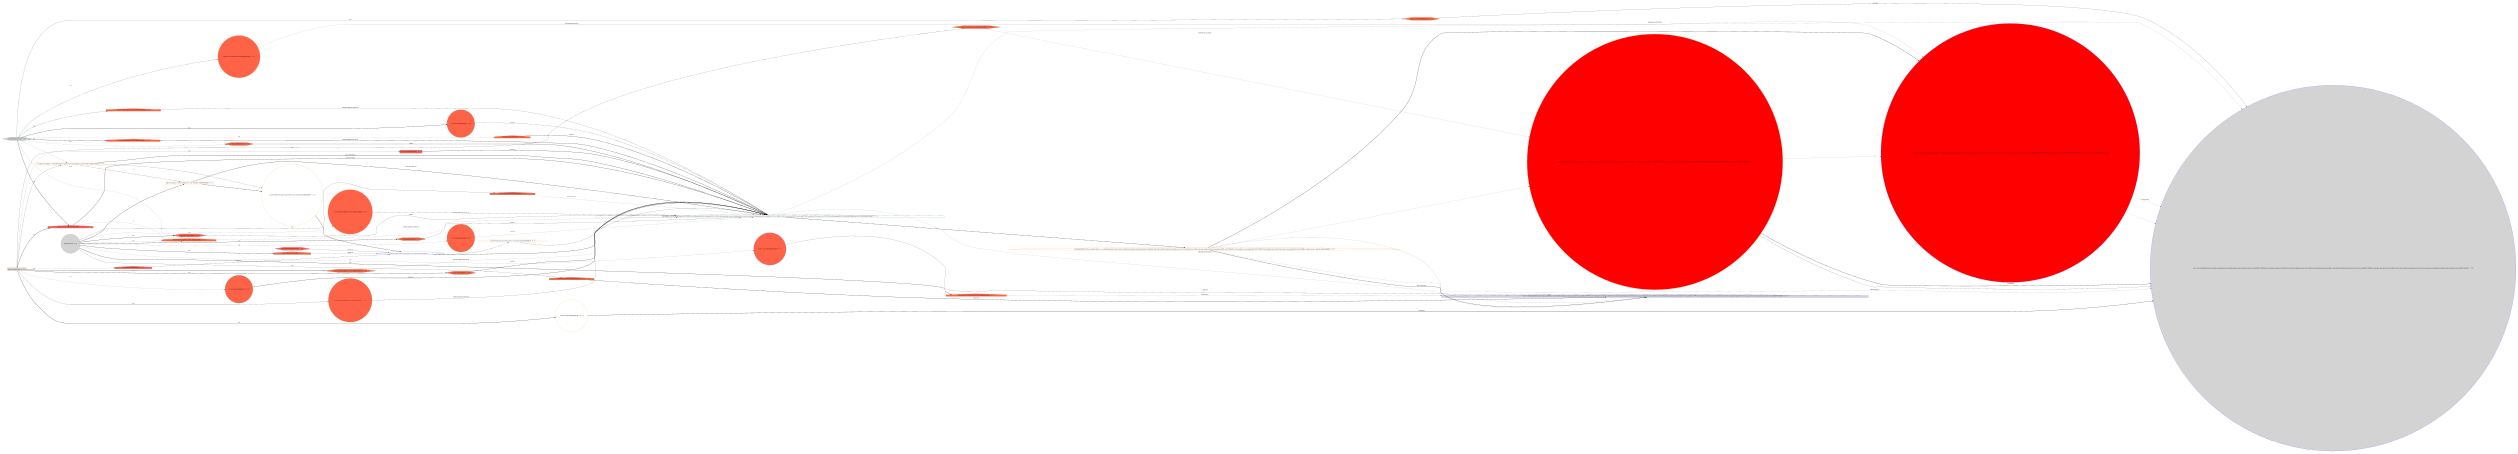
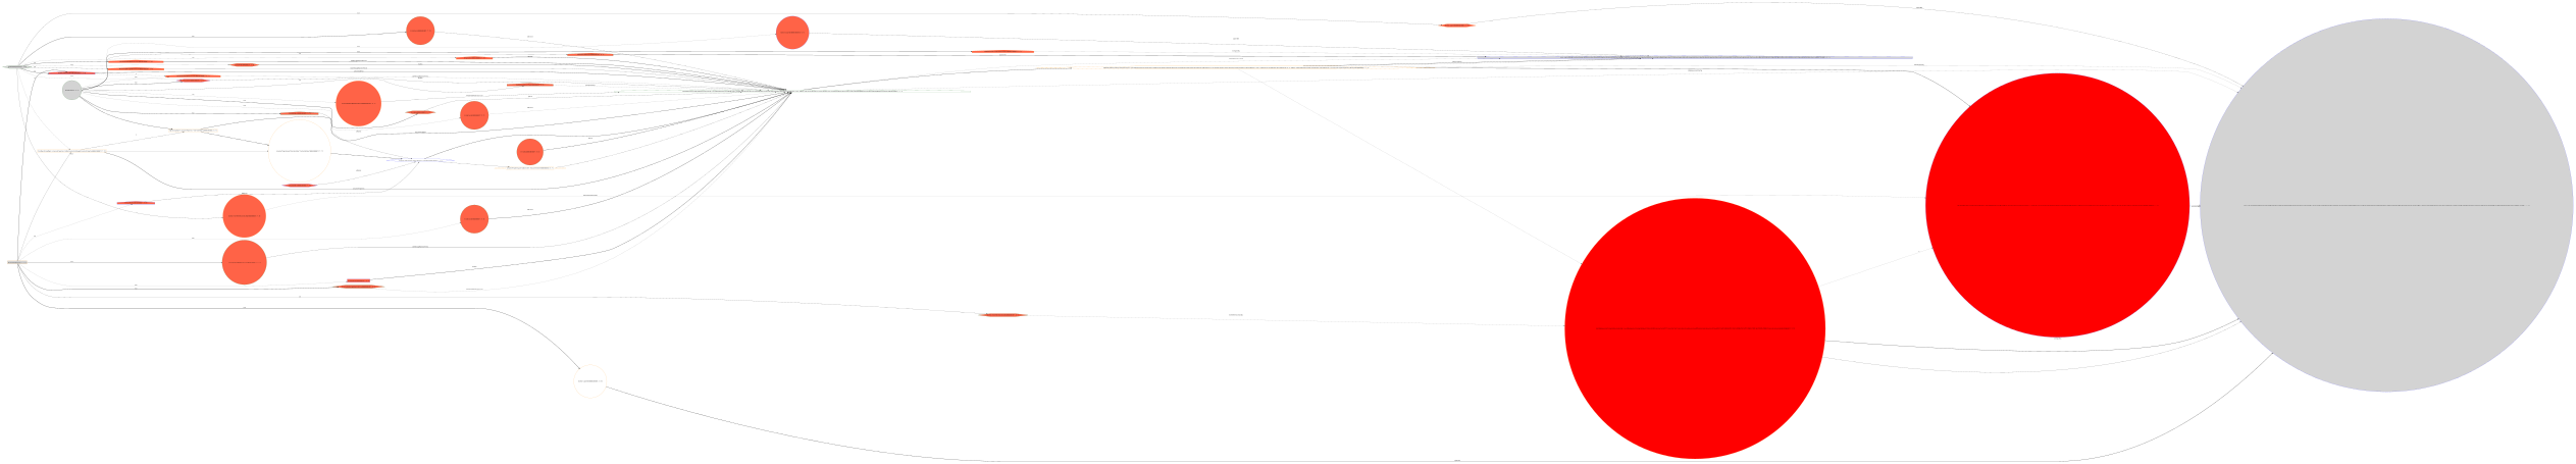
  digraph {
    fontname="Noto Sans"
    rankdir=LR
    node [color=darkorange fillcolor=tomato fontname="Noto Sans" shape=circle style=filled]
    edge [fontname="Noto Sans" style=bold]
    n1 [label="Period earlyMessageRejectionPeriod@@@2@@@['0', '1', '0']" shape=house]
    n2 [color=darkgreen fillcolor=white label="KafkaSupervisorIOConfig kafkaSupervisorIOConfig = new KafkaSupervisorIOConfig(topic,INPUT_FORMAT,replicas,taskCount,new Period(duration),consumerProperties,KafkaSupervisorIOConfig.DEFAULT_POLL_TIMEOUT_MILLIS,new Period(\"P1D\"),new Period(\"PT30S\"),useEarliestOffset,new Period(\"PT30M\"),lateMessageRejectionPeriod,earlyMessageRejectionPeriod,null)@@@7@@@['1', '1', '1']" shape=house]
    n3 [color=blue fillcolor=lightgray label="return new KafkaSupervisor(taskStorage,taskMaster,indexerMetadataStorageCoordinator,taskClientFactory,OBJECT_MAPPER,new KafkaSupervisorSpec(null,dataSchema,tuningConfig,kafkaSupervisorIOConfig,null,suspended,taskStorage,taskMaster,indexerMetadataStorageCoordinator,taskClientFactory,OBJECT_MAPPER,new NoopServiceEmitter(),new DruidMonitorSchedulerConfig(),rowIngestionMetersFactory,supervisorConfig),rowIngestionMetersFactory)@@@17@@@['0', '0', '1']" shape=house]
    n4 [color=blue fillcolor=lightgray label="return new TestableKafkaSupervisor(taskStorage,taskMaster,indexerMetadataStorageCoordinator,taskClientFactory,OBJECT_MAPPER,new KafkaSupervisorSpec(null,dataSchema,tuningConfig,kafkaSupervisorIOConfig,null,suspended,taskStorage,taskMaster,indexerMetadataStorageCoordinator,taskClientFactory,OBJECT_MAPPER,new NoopServiceEmitter(),new DruidMonitorSchedulerConfig(),rowIngestionMetersFactory,new SupervisorStateManagerConfig()),rowIngestionMetersFactory)@@@17@@@['1', '1', '0']"]
    n5 [fillcolor=white label="KafkaIndexTaskClientFactory taskClientFactory = new KafkaIndexTaskClientFactory(null,null){@Override public KafkaIndexTaskClient build(TaskInfoProvider taskInfoProvider,String dataSource,int numThreads,Duration httpTimeout,long numRetries){Assert.assertEquals(TEST_CHAT_THREADS,numThreads)Assert.assertEquals(TEST_HTTP_TIMEOUT.toStandardDuration(),httpTimeout)Assert.assertEquals(TEST_CHAT_RETRIES,numRetries)return taskClient}}@@@8@@@['1', '1', '1']" shape=hexagon]
    n6 [color=darkgreen label="Period earlyMessageRejectionPeriod@@@2@@@['1', '0', '0']" shape=hexagon]
    n7 [fillcolor=white label="final Map<String,Object> consumerProperties = KafkaConsumerConfigs.getConsumerProperties()@@@3@@@['1', '1', '0']" shape=box]
    n8 [fillcolor=white label="consumerProperties.put(\"myCustomKey\",\"myCustomValue\")@@@4@@@['1', '1', '1']"]
    n9 [fillcolor=white label="Map<String,Object> consumerProperties = new HashMap<>()@@@3@@@['0', '0', '1']" shape=box]
    n10 [color=blue fillcolor=white label="consumerProperties.put(\"bootstrap.servers\",kafkaHost)@@@5@@@['1', '1', '1']" shape=hexagon]
    n11 [fillcolor=white label="consumerProperties.put(\"isolation.level\",\"read_committed\")@@@6@@@['0', '0', '1']" shape=hexagon]
    n12 [label="boolean resetOffsetAutomatically@@@2@@@['0', '1', '0']"]
    n13 [color=blue fillcolor=red label="final KafkaSupervisorTuningConfig tuningConfig = new KafkaSupervisorTuningConfig(null,1000,null,null,50000,null,new Period(\"P1Y\"),new File(\"/test\"),null,null,null,true,false,null,resetOffsetAutomatically,null,numThreads,TEST_CHAT_THREADS,TEST_CHAT_RETRIES,TEST_HTTP_TIMEOUT,TEST_SHUTDOWN_TIMEOUT,null,null,null,null,null)@@@16@@@['0', '1', '0']"]
    n14 [color=blue label="String kafkaHost@@@2@@@['1', '0', '0']" shape=house]
    n15 [color=darkgreen label="DataSchema dataSchema@@@2@@@['0', '0', '1']" shape=house]
    n16 [color=darkgreen label="String kafkaHost@@@2@@@['0', '0', '1']" shape=house]
    n17 [color=blue label="boolean useEarliestOffset@@@2@@@['1', '1', '0']" shape=house]
    n18 [label="Period lateMessageRejectionPeriod@@@2@@@['0', '0', '1']" shape=house]
    n19 [color=darkgreen fillcolor=lightgray label="getTestableSupervisor['0', '1', '0']" shape=hexagon]
    n20 [label="boolean suspended@@@2@@@['0', '1', '0']" shape=hexagon]
    n21 [color=darkgreen label="int taskCount@@@2@@@['0', '1', '0']"]
    n22 [label="String duration@@@2@@@['0', '1', '0']" shape=house]
    n23 [label="Period lateMessageRejectionPeriod@@@2@@@['0', '1', '0']" shape=house]
    n24 [color=darkgreen label="int replicas@@@2@@@['0', '1', '0']" shape=hexagon]
    n25 [color=blue label="String duration@@@2@@@['0', '0', '1']" shape=hexagon]
    n26 [color=blue label="String kafkaHost@@@2@@@['0', '1', '0']" shape=hexagon]
    n27 [fillcolor=red label="final KafkaSupervisorTuningConfig tuningConfig = new KafkaSupervisorTuningConfig(null,1000,null,50000,null,new Period(\"P1Y\"),new File(\"/test\"),null,null,null,true,false,null,resetOffsetAutomatically,null,numThreads,TEST_CHAT_THREADS,TEST_CHAT_RETRIES,TEST_HTTP_TIMEOUT,TEST_SHUTDOWN_TIMEOUT,null,null,null,null,null)@@@16@@@['1', '0', '0']"]
-   n28 [color=darkgreen label="int replicas@@@2@@@['1', '0', '0']" shape=hexagon]
+   n28 [color=darkgreen label="int replicas@@@2@@@['1', '0', '0']"]
    n29 [color=darkgreen label="int taskCount@@@2@@@['1', '0', '0']"]
    n30 [fillcolor=lightgray label="getTestableSupervisor['1', '0', '0']" shape=box]
    n31 [color=darkgreen label="Period lateMessageRejectionPeriod@@@2@@@['1', '0', '0']"]
    n32 [fillcolor=white label="boolean suspended@@@2@@@['1', '0', '0']"]
    n33 [color=darkgreen label="boolean resetOffsetAutomatically@@@2@@@['1', '0', '0']" shape=hexagon]
    n34 [color=blue label="String duration@@@2@@@['1', '0', '0']" shape=box]
    n35 [color=blue label="boolean suspended@@@2@@@['0', '0', '1']"]
    n36 [color=darkgreen fillcolor=lightgray label="getSupervisor['0', '0', '1']"]
    n37 [label="Period earlyMessageRejectionPeriod@@@2@@@['0', '0', '1']"]
    n38 [color=darkgreen label="int replicas@@@2@@@['0', '0', '1']" shape=hexagon]
    n39 [color=darkgreen label="int taskCount@@@2@@@['0', '0', '1']"]
    n40 [color=darkgreen label="boolean useEarliestOffset@@@2@@@['0', '0', '1']" shape=house]
    n41 [label="KafkaSupervisorTuningConfig tuningConfig@@@2@@@['0', '0', '1']" shape=house]
    n1 -> n2 [label=earlyMessageRejectionPeriod style=solid]
    n2 -> n3 [label=kafkaSupervisorIOConfig style=dashed]
    n2 -> n4 [label=kafkaSupervisorIOConfig style=dashed]
    n2 -> n5
    n5 -> n3 [style=dashed]
    n5 -> n3 [label=taskClientFactory]
    n5 -> n4 [label=taskClientFactory style=dashed]
    n5 -> n13
    n5 -> n27 [style=dashed]
    n6 -> n2 [label=earlyMessageRejectionPeriod style=dashed]
    n7 -> n2 [label=consumerProperties]
    n7 -> n8 [style=solid]
    n7 -> n9 [label=0 style=solid]
    n8 -> n10
    n9 -> n2 [label=consumerProperties]
    n9 -> n8
    n10 -> n2
    n10 -> n11 [style=solid]
    n11 -> n2 [style=solid]
    n12 -> n13 [label=resetOffsetAutomatically style=dashed]
    n13 -> n4 [style=dashed]
    n13 -> n4 [label=tuningConfig style=dashed]
    n14 -> n10 [label=kafkaHost style=solid]
    n15 -> n3 [label=dataSchema]
    n16 -> n10 [label=kafkaHost style=solid]
    n17 -> n2 [label=useEarliestOffset]
    n17 -> n18 [label=0 style=dashed]
    n18 -> n2 [label=lateMessageRejectionPeriod style=dashed]
    n19 -> n1 [label=true style=solid]
    n19 -> n7 [style=dashed]
    n19 -> n12 [label=true style=solid]
    n19 -> n17 [label=true]
    n19 -> n20 [label=true style=solid]
    n19 -> n21 [label=true]
    n19 -> n22 [label=true style=dashed]
    n19 -> n23 [label=true]
    n19 -> n24 [label=true style=dashed]
    n19 -> n25 [label=true style=dashed]
    n20 -> n4 [label=suspended style=solid]
    n21 -> n2 [label=taskCount style=solid]
    n22 -> n2 [label=duration]
    n23 -> n2 [label=lateMessageRejectionPeriod]
    n24 -> n2 [label=replicas]
    n25 -> n2 [label=duration style=solid]
    n26 -> n10 [label=kafkaHost style=solid]
    n27 -> n4 [style=solid]
    n27 -> n4 [label=tuningConfig]
    n27 -> n13 [label=0 style=dashed]
    n28 -> n2 [label=replicas]
    n29 -> n2 [label=taskCount]
    n30 -> n6 [label=true]
    n30 -> n7 [style=solid]
    n30 -> n14 [label=true style=dashed]
    n30 -> n17 [label=true]
-   n30 -> n28 [label=true]
    n30 -> n29 [label=true style=dashed]
    n30 -> n31 [label=true style=solid]
    n30 -> n32 [label=true]
    n30 -> n33 [label=true style=solid]
    n30 -> n34 [label=true style=dashed]
    n31 -> n2 [label=lateMessageRejectionPeriod style=solid]
    n32 -> n4 [label=suspended]
    n33 -> n27 [label=resetOffsetAutomatically style=dashed]
    n34 -> n2 [label=duration]
    n35 -> n3 [label=suspended style=solid]
    n36 -> n9
    n36 -> n15 [label=true style=solid]
    n36 -> n16 [label=true]
    n36 -> n18 [label=true style=dashed]
    n36 -> n25 [label=true]
    n36 -> n35 [label=true style=dashed]
    n36 -> n37 [label=true style=dashed]
    n36 -> n38 [label=true]
    n36 -> n39 [label=true style=dashed]
    n36 -> n40 [label=true style=solid]
    n36 -> n41 [label=true]
    n37 -> n2 [label=earlyMessageRejectionPeriod style=solid]
    n38 -> n2 [label=replicas style=solid]
    n39 -> n2 [label=taskCount style=dashed]
    n40 -> n2 [label=useEarliestOffset style=dashed]
    n41 -> n3 [label=tuningConfig style=dashed]
  }
